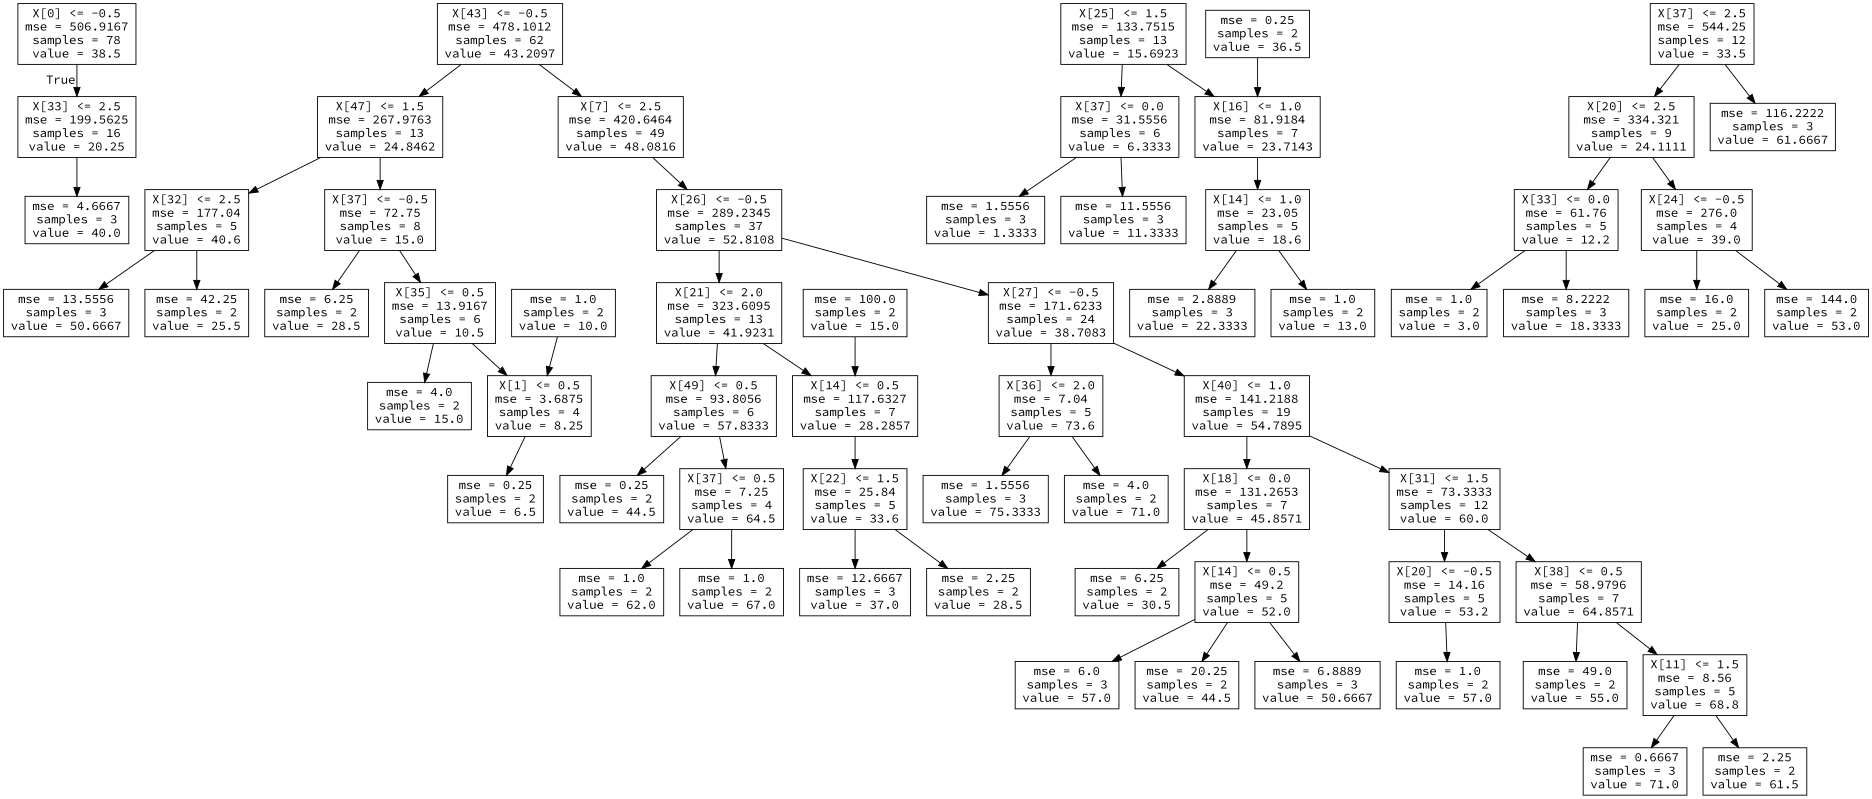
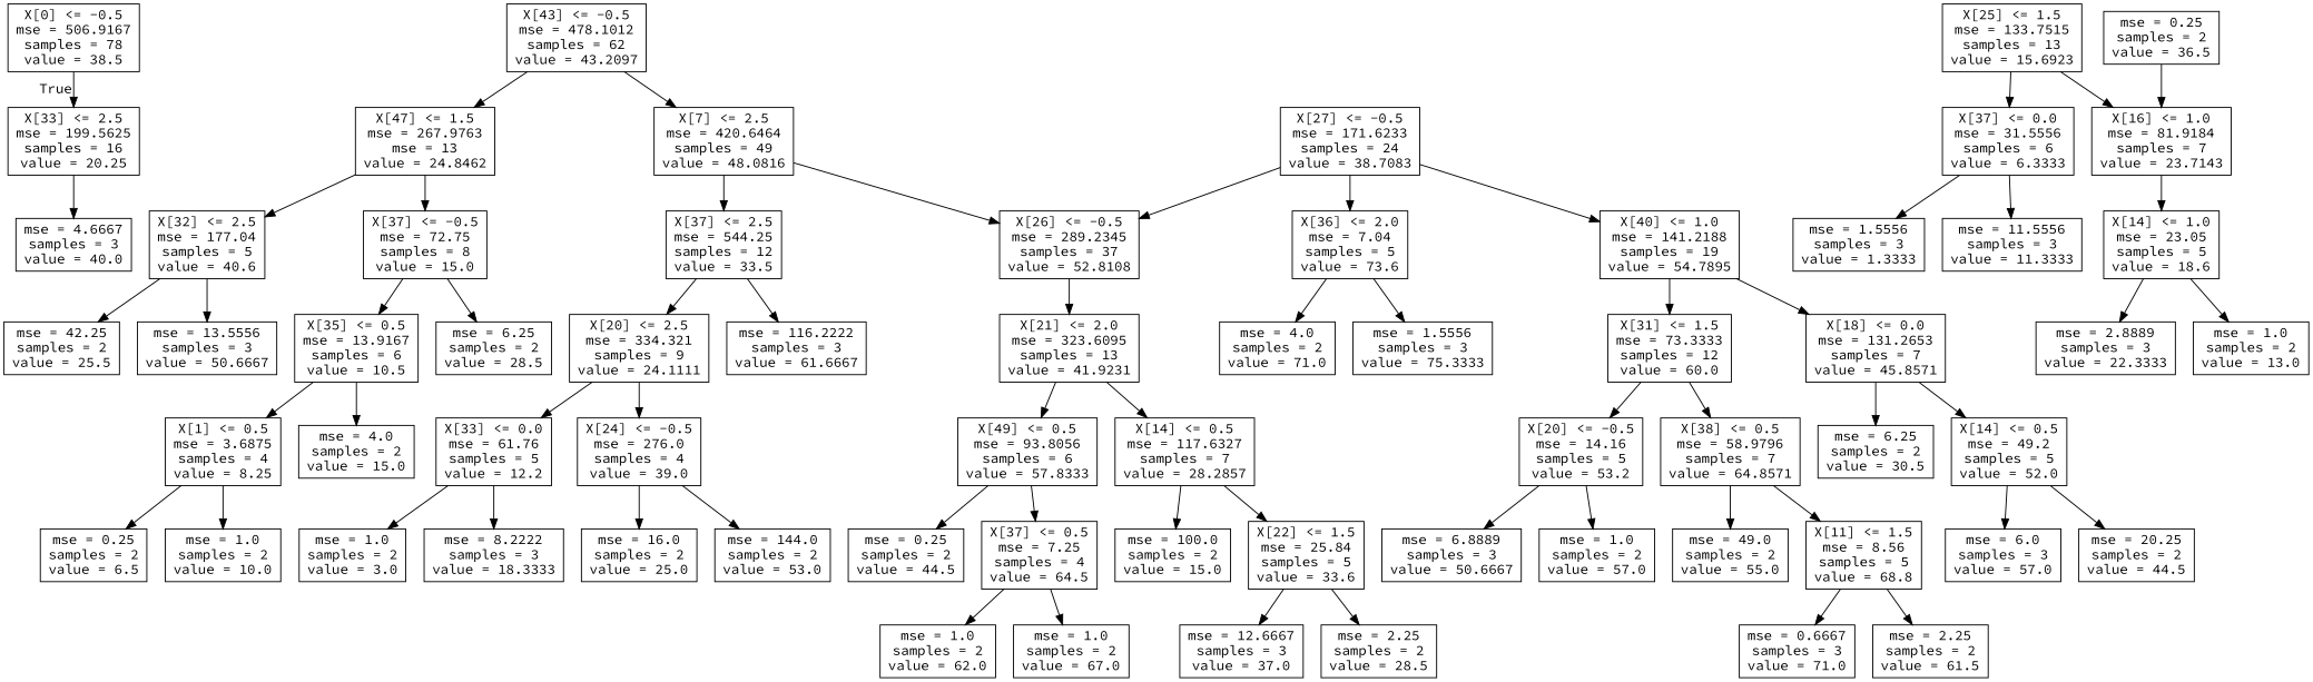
  digraph {
    fontname="Source Code Pro"
    node [fontname="Source Code Pro" shape=box]
    edge [fontname="Source Code Pro"]
    n1 [label="X[0] <= -0.5\nmse = 506.9167\nsamples = 78\nvalue = 38.5"]
    n2 [label="X[33] <= 2.5\nmse = 199.5625\nsamples = 16\nvalue = 20.25"]
    n3 [label="mse = 4.6667\nsamples = 3\nvalue = 40.0"]
    n4 [label="X[43] <= -0.5\nmse = 478.1012\nsamples = 62\nvalue = 43.2097"]
-   n5 [label="X[47] <= 1.5\nmse = 267.9763\nsamples = 13\nvalue = 24.8462"]
+   n5 [label="X[47] <= 1.5\nmse = 267.9763\nmse = 13\nvalue = 24.8462"]
    n6 [label="X[7] <= 2.5\nmse = 420.6464\nsamples = 49\nvalue = 48.0816"]
    n7 [label="X[25] <= 1.5\nmse = 133.7515\nsamples = 13\nvalue = 15.6923"]
    n8 [label="X[37] <= 0.0\nmse = 31.5556\nsamples = 6\nvalue = 6.3333"]
    n9 [label="X[16] <= 1.0\nmse = 81.9184\nsamples = 7\nvalue = 23.7143"]
    n10 [label="mse = 1.5556\nsamples = 3\nvalue = 1.3333"]
    n11 [label="mse = 11.5556\nsamples = 3\nvalue = 11.3333"]
    n12 [label="X[14] <= 1.0\nmse = 23.05\nsamples = 5\nvalue = 18.6"]
    n13 [label="mse = 0.25\nsamples = 2\nvalue = 36.5"]
    n14 [label="mse = 2.8889\nsamples = 3\nvalue = 22.3333"]
    n15 [label="mse = 1.0\nsamples = 2\nvalue = 13.0"]
    n16 [label="X[32] <= 2.5\nmse = 177.04\nsamples = 5\nvalue = 40.6"]
    n17 [label="X[37] <= -0.5\nmse = 72.75\nsamples = 8\nvalue = 15.0"]
    n18 [label="X[26] <= -0.5\nmse = 289.2345\nsamples = 37\nvalue = 52.8108"]
    n19 [label="X[37] <= 2.5\nmse = 544.25\nsamples = 12\nvalue = 33.5"]
    n20 [label="mse = 13.5556\nsamples = 3\nvalue = 50.6667"]
    n21 [label="mse = 42.25\nsamples = 2\nvalue = 25.5"]
    n22 [label="mse = 6.25\nsamples = 2\nvalue = 28.5"]
    n23 [label="X[35] <= 0.5\nmse = 13.9167\nsamples = 6\nvalue = 10.5"]
    n24 [label="X[1] <= 0.5\nmse = 3.6875\nsamples = 4\nvalue = 8.25"]
    n25 [label="mse = 4.0\nsamples = 2\nvalue = 15.0"]
    n26 [label="mse = 0.25\nsamples = 2\nvalue = 6.5"]
    n27 [label="mse = 1.0\nsamples = 2\nvalue = 10.0"]
    n28 [label="X[21] <= 2.0\nmse = 323.6095\nsamples = 13\nvalue = 41.9231"]
    n29 [label="X[27] <= -0.5\nmse = 171.6233\nsamples = 24\nvalue = 38.7083"]
    n30 [label="X[20] <= 2.5\nmse = 334.321\nsamples = 9\nvalue = 24.1111"]
    n31 [label="mse = 116.2222\nsamples = 3\nvalue = 61.6667"]
    n32 [label="X[49] <= 0.5\nmse = 93.8056\nsamples = 6\nvalue = 57.8333"]
    n33 [label="X[14] <= 0.5\nmse = 117.6327\nsamples = 7\nvalue = 28.2857"]
    n34 [label="X[36] <= 2.0\nmse = 7.04\nsamples = 5\nvalue = 73.6"]
    n35 [label="X[40] <= 1.0\nmse = 141.2188\nsamples = 19\nvalue = 54.7895"]
    n36 [label="mse = 0.25\nsamples = 2\nvalue = 44.5"]
    n37 [label="X[37] <= 0.5\nmse = 7.25\nsamples = 4\nvalue = 64.5"]
    n38 [label="mse = 100.0\nsamples = 2\nvalue = 15.0"]
    n39 [label="X[22] <= 1.5\nmse = 25.84\nsamples = 5\nvalue = 33.6"]
    n40 [label="mse = 1.0\nsamples = 2\nvalue = 62.0"]
    n41 [label="mse = 1.0\nsamples = 2\nvalue = 67.0"]
    n42 [label="mse = 12.6667\nsamples = 3\nvalue = 37.0"]
    n43 [label="mse = 2.25\nsamples = 2\nvalue = 28.5"]
    n44 [label="mse = 1.5556\nsamples = 3\nvalue = 75.3333"]
    n45 [label="mse = 4.0\nsamples = 2\nvalue = 71.0"]
    n46 [label="X[18] <= 0.0\nmse = 131.2653\nsamples = 7\nvalue = 45.8571"]
    n47 [label="X[31] <= 1.5\nmse = 73.3333\nsamples = 12\nvalue = 60.0"]
    n48 [label="mse = 6.25\nsamples = 2\nvalue = 30.5"]
    n49 [label="X[14] <= 0.5\nmse = 49.2\nsamples = 5\nvalue = 52.0"]
    n50 [label="X[20] <= -0.5\nmse = 14.16\nsamples = 5\nvalue = 53.2"]
    n51 [label="X[38] <= 0.5\nmse = 58.9796\nsamples = 7\nvalue = 64.8571"]
    n52 [label="mse = 6.0\nsamples = 3\nvalue = 57.0"]
    n53 [label="mse = 20.25\nsamples = 2\nvalue = 44.5"]
    n54 [label="mse = 6.8889\nsamples = 3\nvalue = 50.6667"]
    n55 [label="mse = 1.0\nsamples = 2\nvalue = 57.0"]
    n56 [label="mse = 49.0\nsamples = 2\nvalue = 55.0"]
    n57 [label="X[11] <= 1.5\nmse = 8.56\nsamples = 5\nvalue = 68.8"]
    n58 [label="mse = 0.6667\nsamples = 3\nvalue = 71.0"]
    n59 [label="mse = 2.25\nsamples = 2\nvalue = 61.5"]
    n60 [label="X[33] <= 0.0\nmse = 61.76\nsamples = 5\nvalue = 12.2"]
    n61 [label="X[24] <= -0.5\nmse = 276.0\nsamples = 4\nvalue = 39.0"]
    n62 [label="mse = 1.0\nsamples = 2\nvalue = 3.0"]
    n63 [label="mse = 8.2222\nsamples = 3\nvalue = 18.3333"]
    n64 [label="mse = 16.0\nsamples = 2\nvalue = 25.0"]
    n65 [label="mse = 144.0\nsamples = 2\nvalue = 53.0"]
    n1 -> n2 [headlabel=True labelangle=45 labeldistance=2.5]
    n2 -> n3
    n4 -> n5
    n4 -> n6
    n5 -> n16
    n5 -> n17
    n6 -> n18
+   n6 -> n19
    n7 -> n8
    n7 -> n9
    n8 -> n10
    n8 -> n11
    n9 -> n12
    n12 -> n14
    n12 -> n15
    n13 -> n9
    n16 -> n20
    n16 -> n21
    n17 -> n22
    n17 -> n23
    n18 -> n28
-   n18 -> n29
+   n29 -> n18
    n19 -> n30
    n19 -> n31
    n23 -> n24
    n23 -> n25
    n24 -> n26
-   n27 -> n24
+   n24 -> n27
    n28 -> n32
    n28 -> n33
    n29 -> n34
    n29 -> n35
    n30 -> n60
    n30 -> n61
    n32 -> n36
    n32 -> n37
-   n38 -> n33
+   n33 -> n38
    n33 -> n39
    n34 -> n44
    n34 -> n45
    n35 -> n46
    n35 -> n47
    n37 -> n40
    n37 -> n41
    n39 -> n42
    n39 -> n43
    n46 -> n48
    n46 -> n49
    n47 -> n50
    n47 -> n51
    n49 -> n52
    n49 -> n53
-   n49 -> n54
+   n50 -> n54
    n50 -> n55
    n51 -> n56
    n51 -> n57
    n57 -> n58
    n57 -> n59
    n60 -> n62
    n60 -> n63
    n61 -> n64
    n61 -> n65
  }
